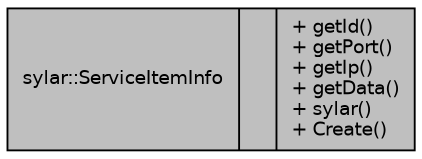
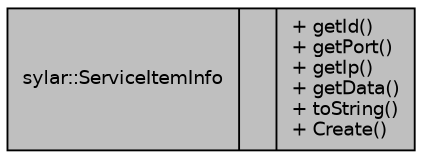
  digraph {
    rankdir=LR
-   n1 [color=black fillcolor=grey75 fontcolor=black fontname=Helvetica fontsize=10 height=0.2 label="{sylar::ServiceItemInfo\n||+ getId()\l+ getPort()\l+ getIp()\l+ getData()\l+ sylar()\l+ Create()\l}" shape=record style=filled width=0.4]
+   n1 [color=black fillcolor=grey75 fontcolor=black fontname=Helvetica fontsize=10 height=0.2 label="{sylar::ServiceItemInfo\n||+ getId()\l+ getPort()\l+ getIp()\l+ getData()\l+ toString()\l+ Create()\l}" shape=record style=filled width=0.4]
  }
